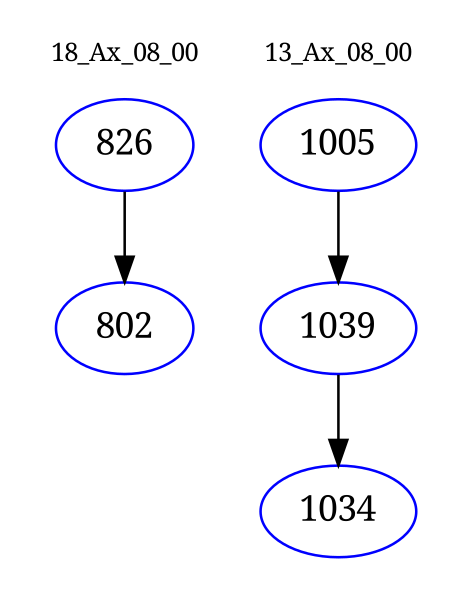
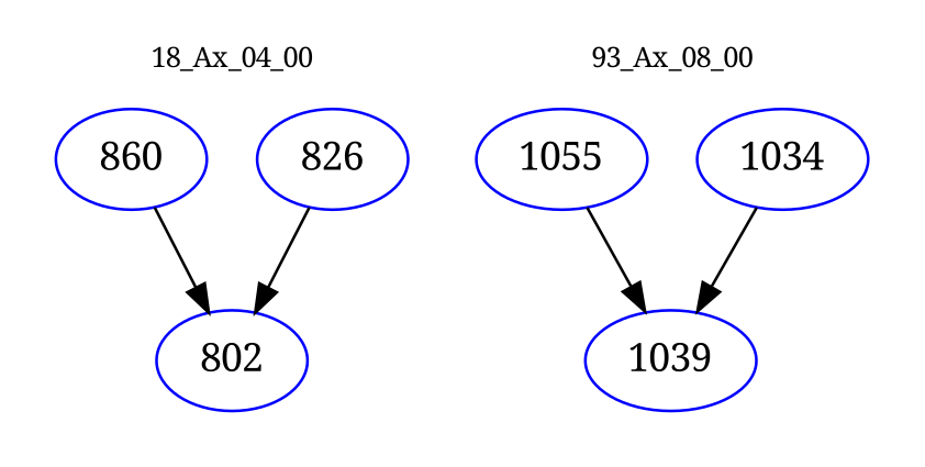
  digraph {
    fontname="Noto Serif"
    node [color=blue fontname="Noto Serif"]
    edge [color=black fontname="Noto Serif"]
    n1 [label=826]
+   n2 [label=860]
    n3 [label=802]
    n4 [label=1034]
    n5 [label=1039]
-   n6 [label=1005]
+   n6 [label=1055]
    subgraph cluster_1 {
      color=white
      fontsize=10
-     label="18_Ax_08_00"
+     label="18_Ax_04_00"
      n1
+     n2
      n3
    }
    subgraph cluster_2 {
      color=white
      fontsize=10
-     label="13_Ax_08_00"
+     label="93_Ax_08_00"
      n4
      n5
      n6
    }
    n1 -> n3
-   n5 -> n4
+   n2 -> n3
+   n4 -> n5
    n6 -> n5
  }
